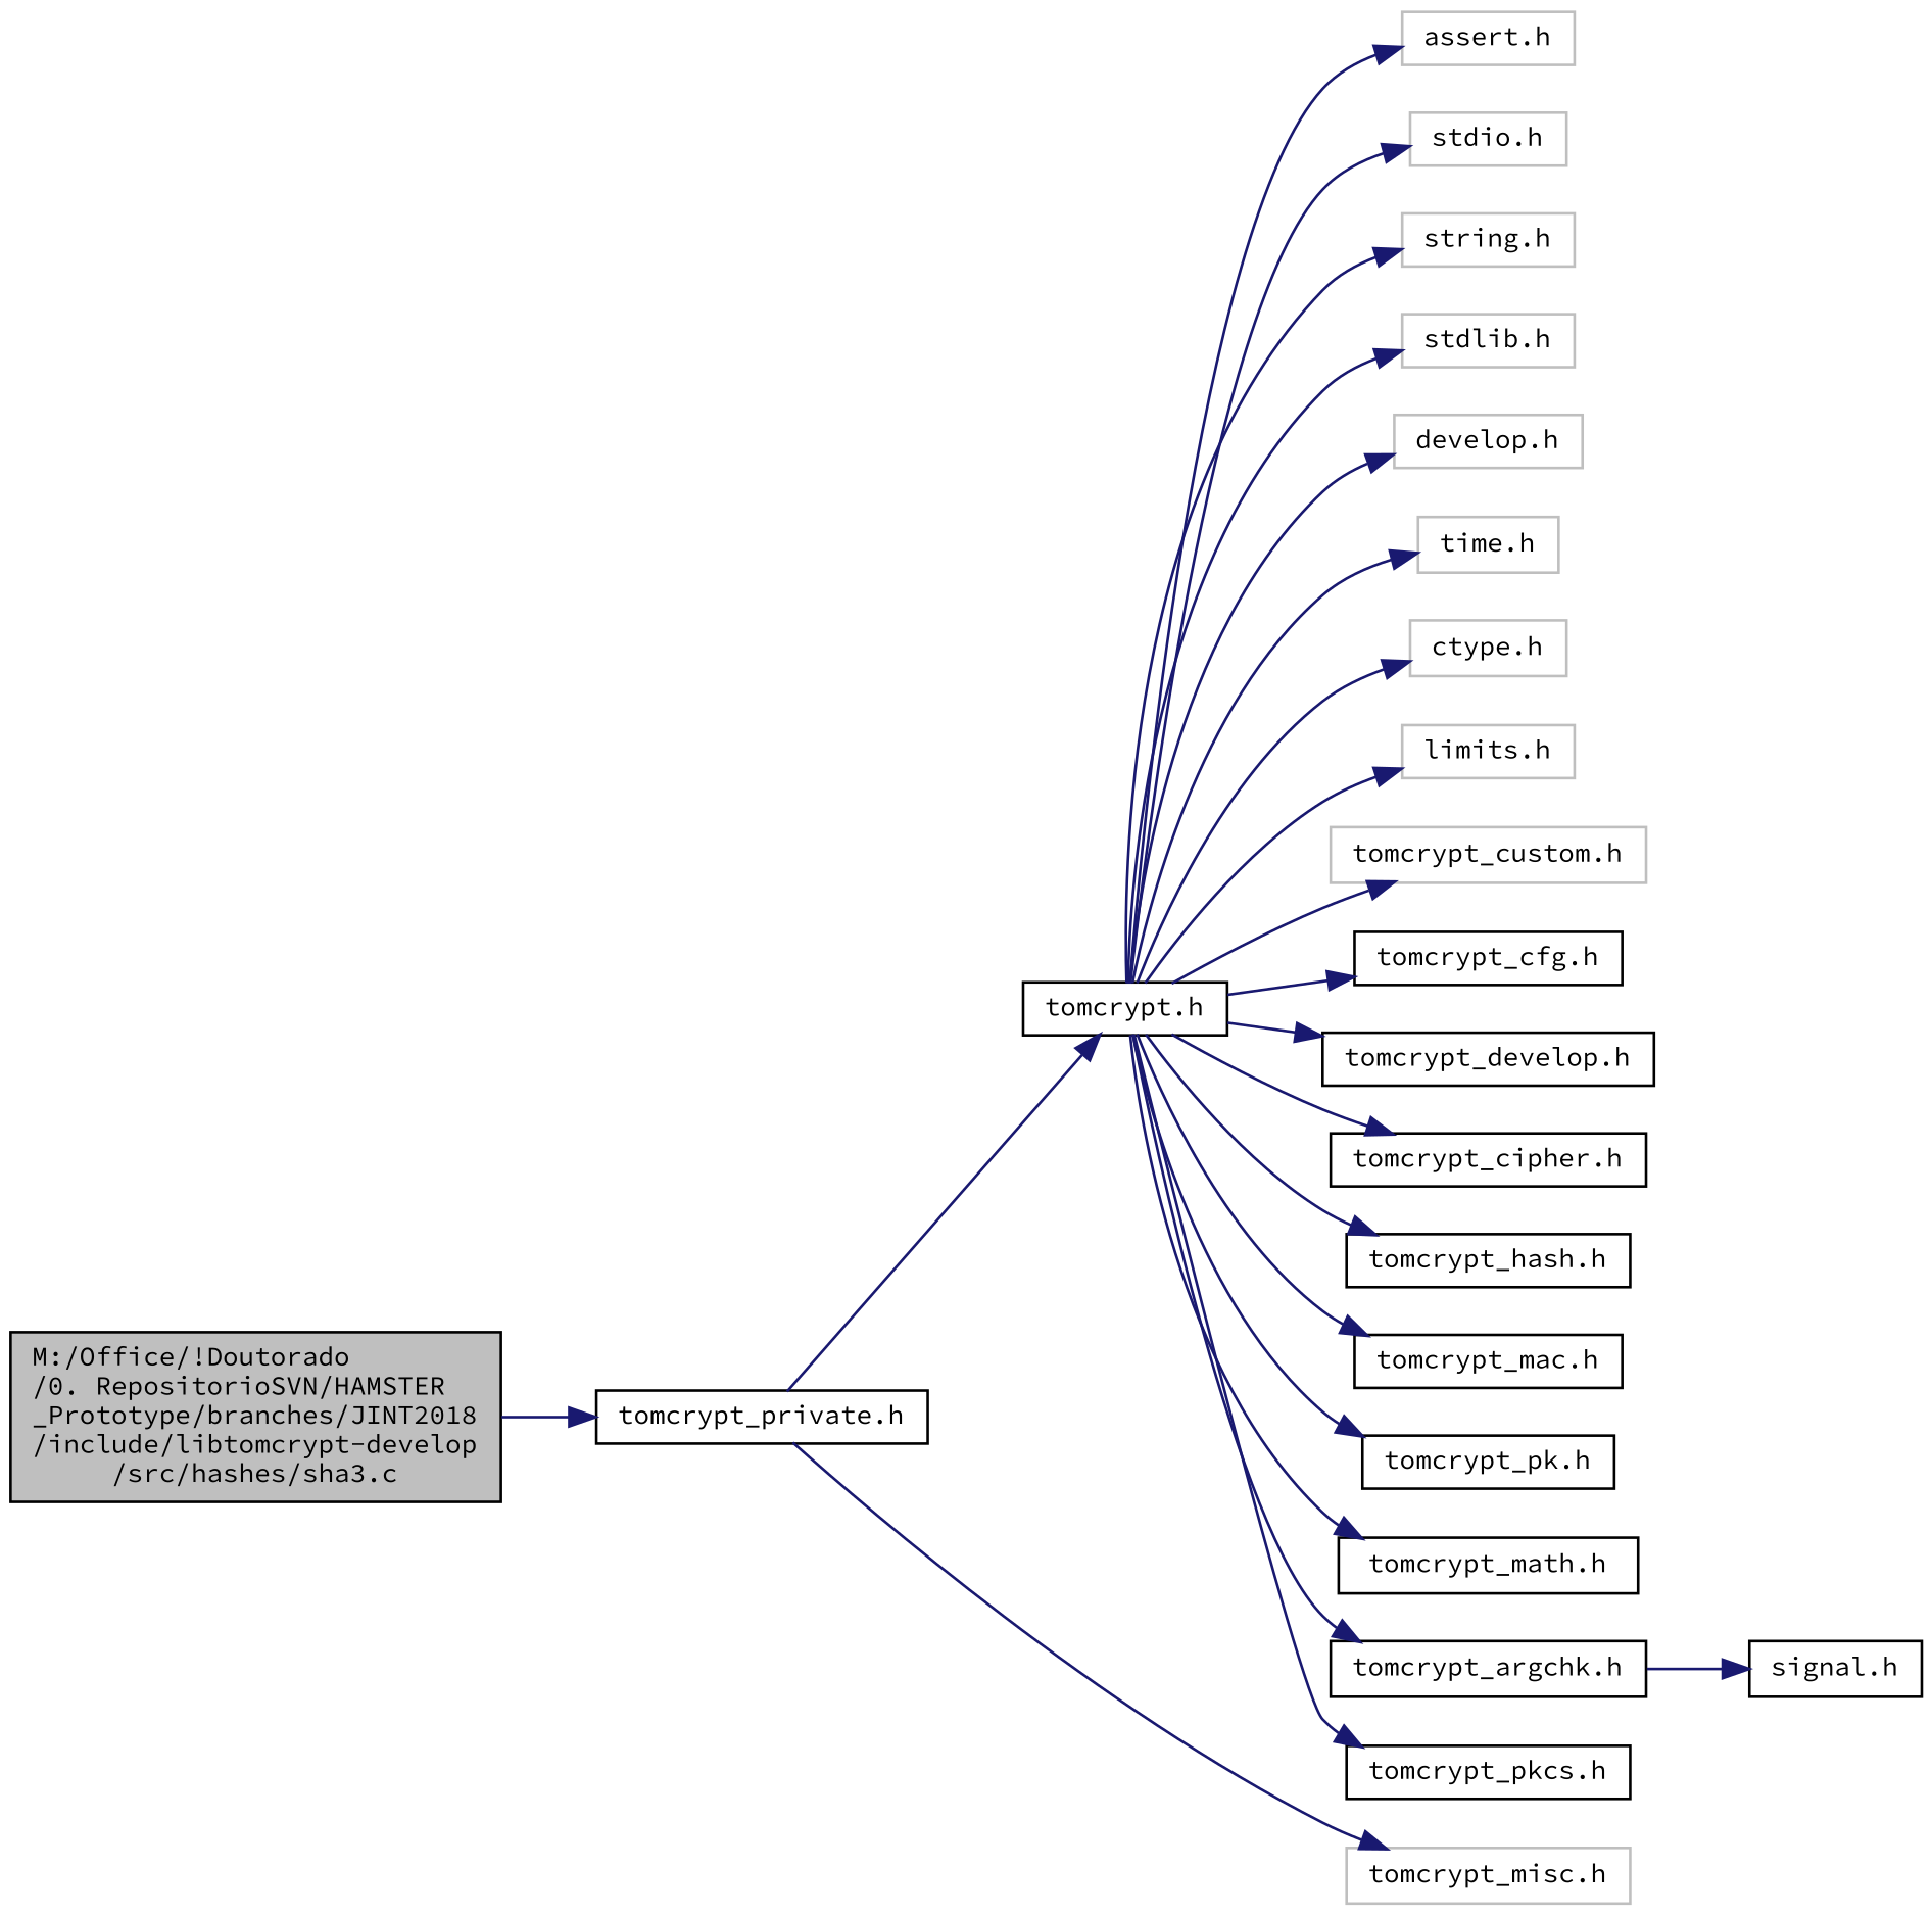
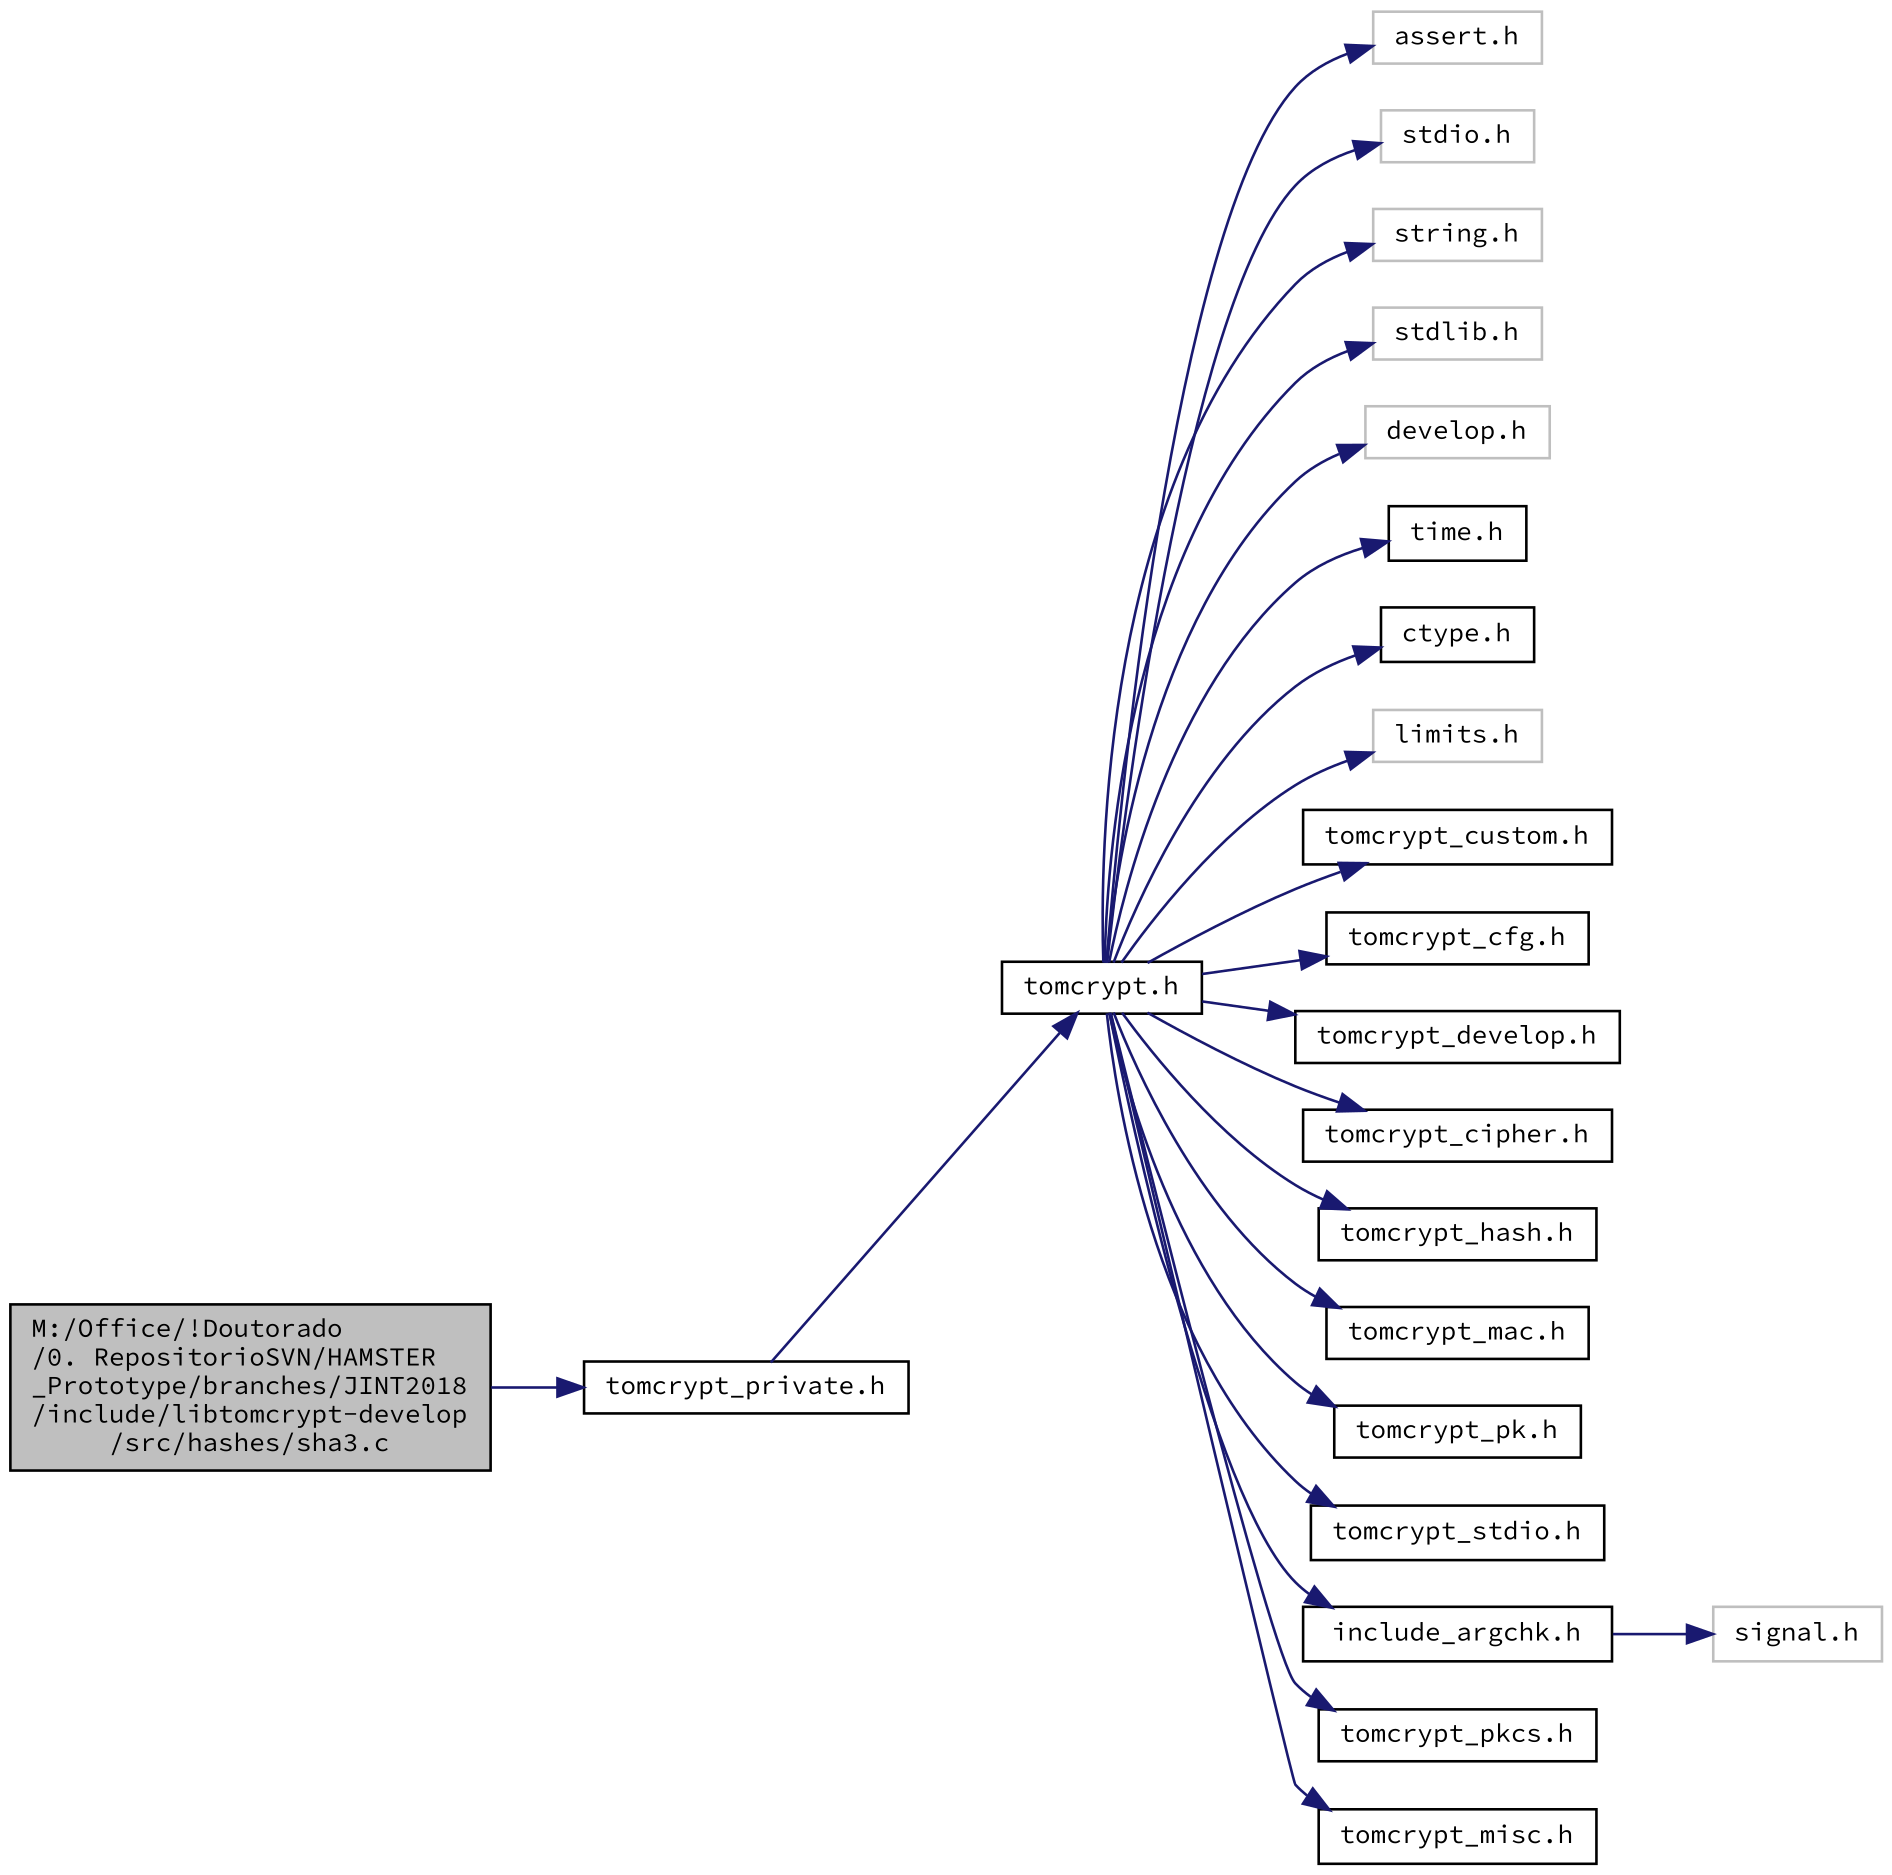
  digraph {
    fontname="Source Code Pro"
    rankdir=LR
    node [color=black fillcolor=white fontname="Source Code Pro" fontsize=10 shape=record style=filled]
    edge [color=midnightblue fontname="Source Code Pro" fontsize=10 labelfontname=Helvetica labelfontsize=10 style=solid]
    n1 [fillcolor=grey75 fontcolor=black height=0.2 label="M:/Office/!Doutorado\l/0. RepositorioSVN/HAMSTER\l_Prototype/branches/JINT2018\l/include/libtomcrypt-develop\l/src/hashes/sha3.c" width=0.4]
    n2 [height=0.2 label="tomcrypt_private.h" width=0.4]
    n3 [height=0.2 label="tomcrypt.h" width=0.4]
    n4 [color=grey75 height=0.2 label="assert.h" width=0.4]
    n5 [color=grey75 height=0.2 label="stdio.h" width=0.4]
    n6 [color=grey75 height=0.2 label="string.h" width=0.4]
    n7 [color=grey75 height=0.2 label="stdlib.h" width=0.4]
    n8 [color=grey75 height=0.2 label="develop.h" width=0.4]
-   n9 [color=grey75 height=0.2 label="time.h" width=0.4]
-   n10 [color=grey75 height=0.2 label="ctype.h" width=0.4]
+   n9 [height=0.2 label="time.h" width=0.4]
+   n10 [height=0.2 label="ctype.h" width=0.4]
    n11 [color=grey75 height=0.2 label="limits.h" width=0.4]
-   n12 [color=grey75 height=0.2 label="tomcrypt_custom.h" width=0.4]
+   n12 [height=0.2 label="tomcrypt_custom.h" width=0.4]
    n13 [height=0.2 label="tomcrypt_cfg.h" width=0.4]
    n14 [height=0.2 label="tomcrypt_develop.h" width=0.4]
    n15 [height=0.2 label="tomcrypt_cipher.h" width=0.4]
    n16 [height=0.2 label="tomcrypt_hash.h" width=0.4]
    n17 [height=0.2 label="tomcrypt_mac.h" width=0.4]
    n18 [height=0.2 label="tomcrypt_pk.h" width=0.4]
-   n19 [height=0.2 label="tomcrypt_math.h" width=0.4]
-   n20 [color=grey75 height=0.2 label="tomcrypt_misc.h" width=0.4]
-   n21 [height=0.2 label="tomcrypt_argchk.h" width=0.4]
+   n19 [height=0.2 label="tomcrypt_stdio.h" width=0.4]
+   n20 [height=0.2 label="tomcrypt_misc.h" width=0.4]
+   n21 [height=0.2 label="include_argchk.h" width=0.4]
    n22 [height=0.2 label="tomcrypt_pkcs.h" width=0.4]
-   n23 [height=0.2 label="signal.h" width=0.4]
+   n23 [color=grey75 height=0.2 label="signal.h" width=0.4]
    n1 -> n2
    n2 -> n3
    n3 -> n4
    n3 -> n5
    n3 -> n6
    n3 -> n7
    n3 -> n8
    n3 -> n9
    n3 -> n10
    n3 -> n11
    n3 -> n12
    n3 -> n13
    n3 -> n14
    n3 -> n15
    n3 -> n16
    n3 -> n17
    n3 -> n18
    n3 -> n19
-   n2 -> n20
+   n3 -> n20
    n3 -> n21
    n3 -> n22
    n21 -> n23
  }
